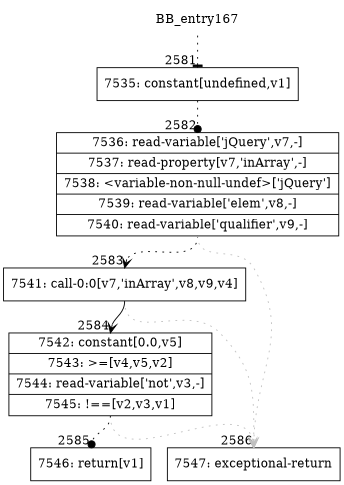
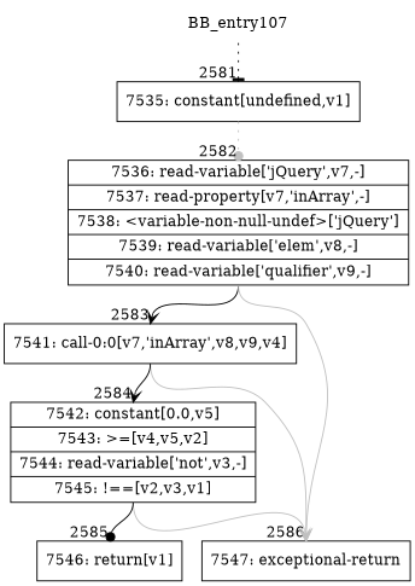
  digraph {
    rankdir=TD
    node [shape=record]
    edge [arrowhead=vee headport=n style=solid tailport=s]
-   BB_entry167 [shape=none]
+   BB_entry167 [shape=none label=BB_entry107]
    n2 [label="{7535: constant[undefined,v1]}"]
    n3 [label="{7536: read-variable['jQuery',v7,-]|7537: read-property[v7,'inArray',-]|7538: \<variable-non-null-undef\>['jQuery']|7539: read-variable['elem',v8,-]|7540: read-variable['qualifier',v9,-]}"]
    n4 [label="{7541: call-0:0[v7,'inArray',v8,v9,v4]}"]
    n5 [label="{7547: exceptional-return}"]
    n6 [label="{7542: constant[0.0,v5]|7543: \>=[v4,v5,v2]|7544: read-variable['not',v3,-]|7545: !==[v2,v3,v1]}"]
    n7 [label="{7546: return[v1]}"]
    BB_entry167 -> n2 [arrowhead=tee headlabel="    2581" style=dotted]
-   n2 -> n3 [arrowhead=dot headlabel="      2582" style=dotted]
-   n3 -> n4 [headlabel="      2583" style=dotted]
-   n3 -> n5 [color=gray headlabel="      2586" style=dotted]
-   n4 -> n5 [color=gray style=dotted]
+   n2 -> n3 [arrowhead=dot headlabel="      2582" style=dotted color=gray]
+   n3 -> n4 [headlabel="      2583"]
+   n3 -> n5 [color=gray headlabel="      2586"]
+   n4 -> n5 [color=gray]
    n4 -> n6 [headlabel="      2584"]
-   n6 -> n5 [color=gray style=dotted]
-   n6 -> n7 [arrowhead=dot headlabel="      2585" style=dotted]
+   n6 -> n5 [color=gray]
+   n6 -> n7 [arrowhead=dot headlabel="      2585"]
  }
